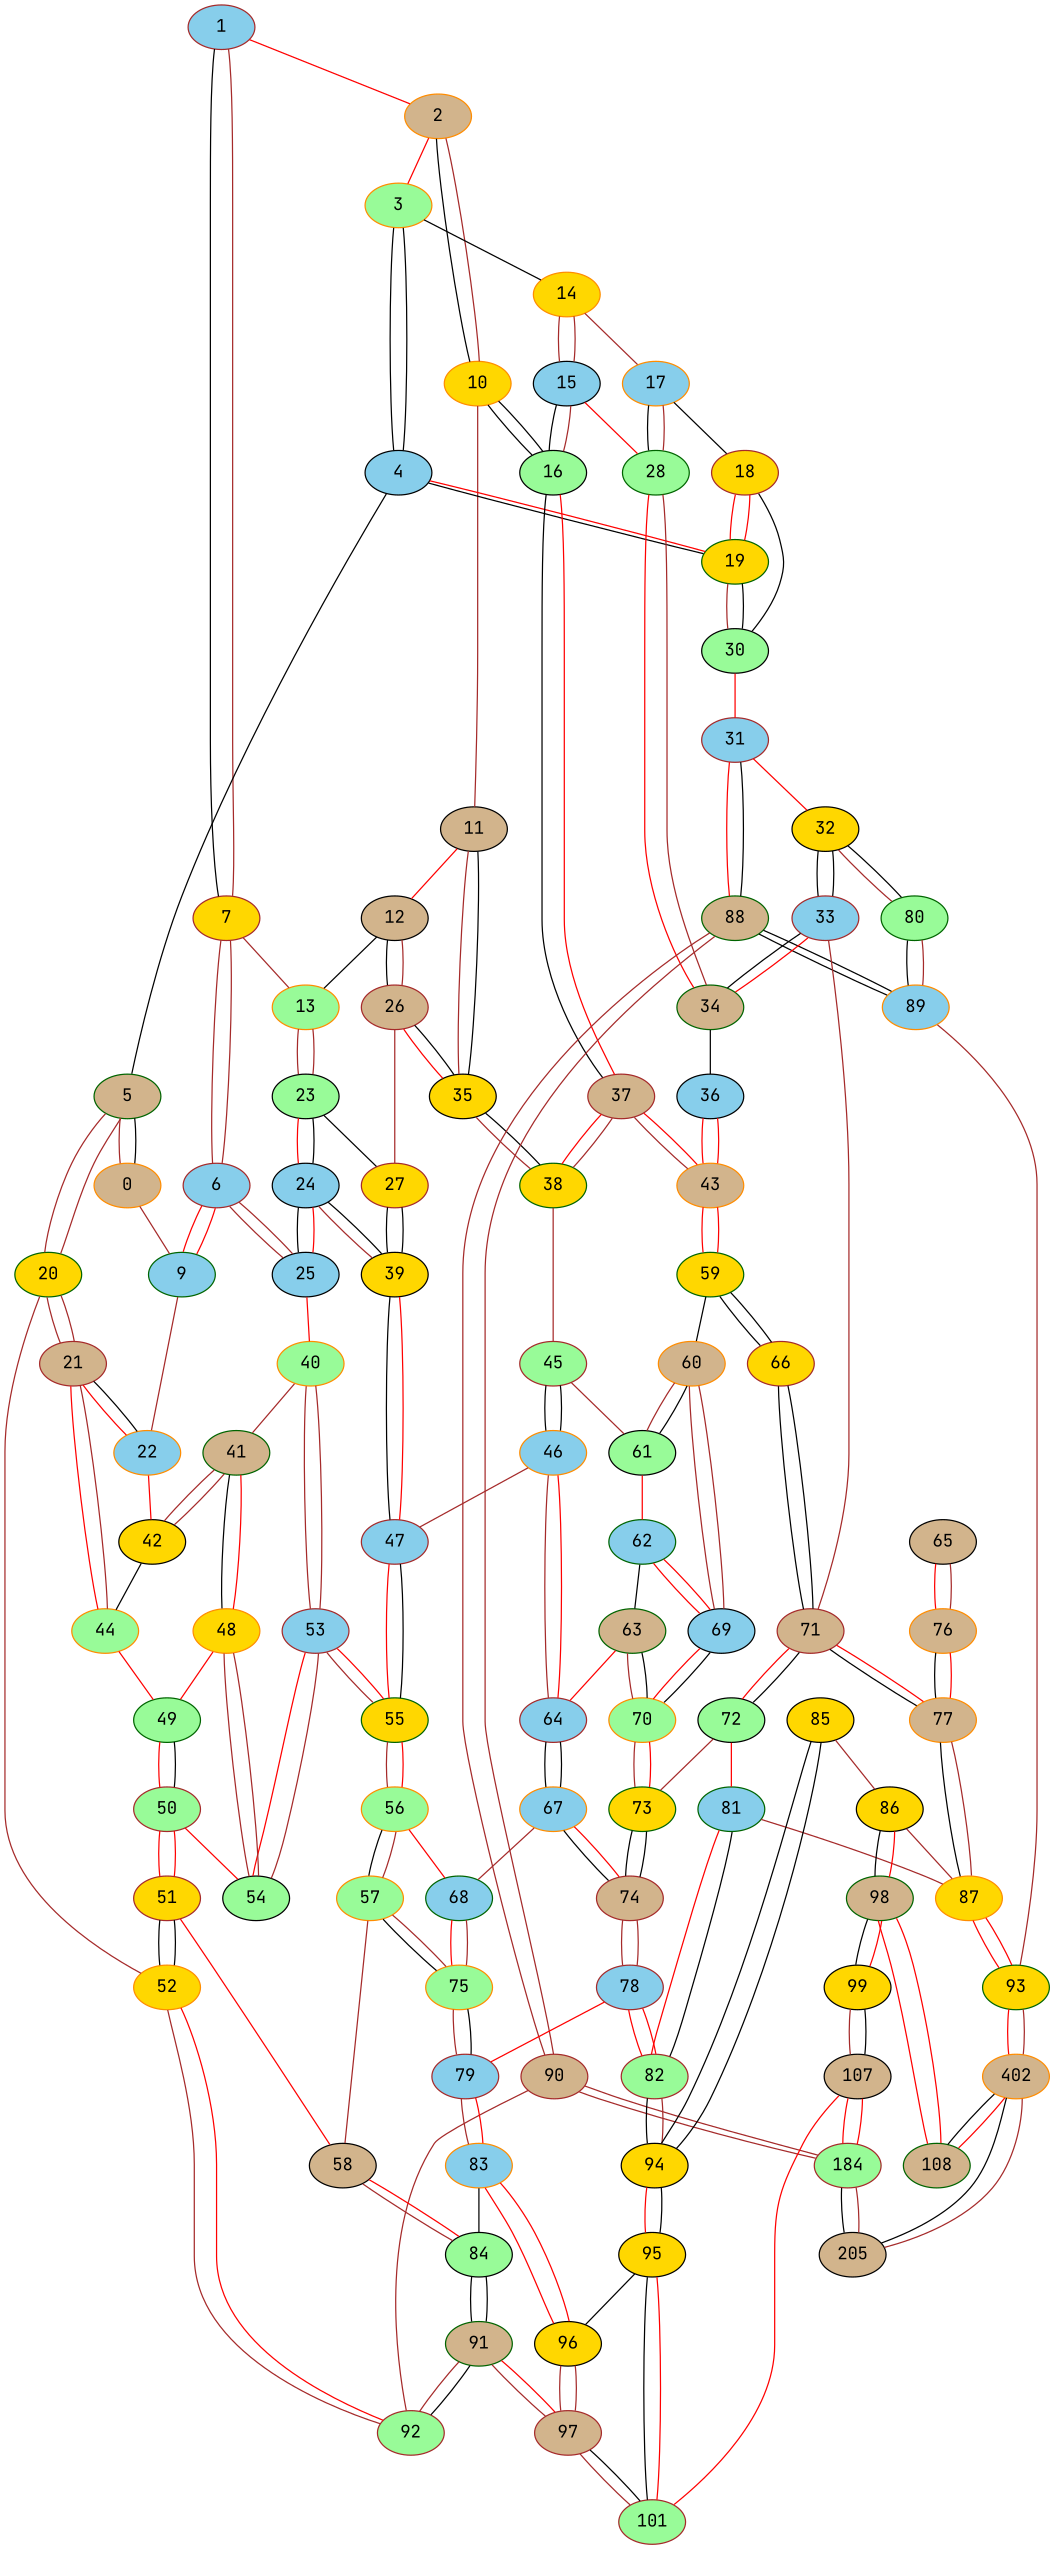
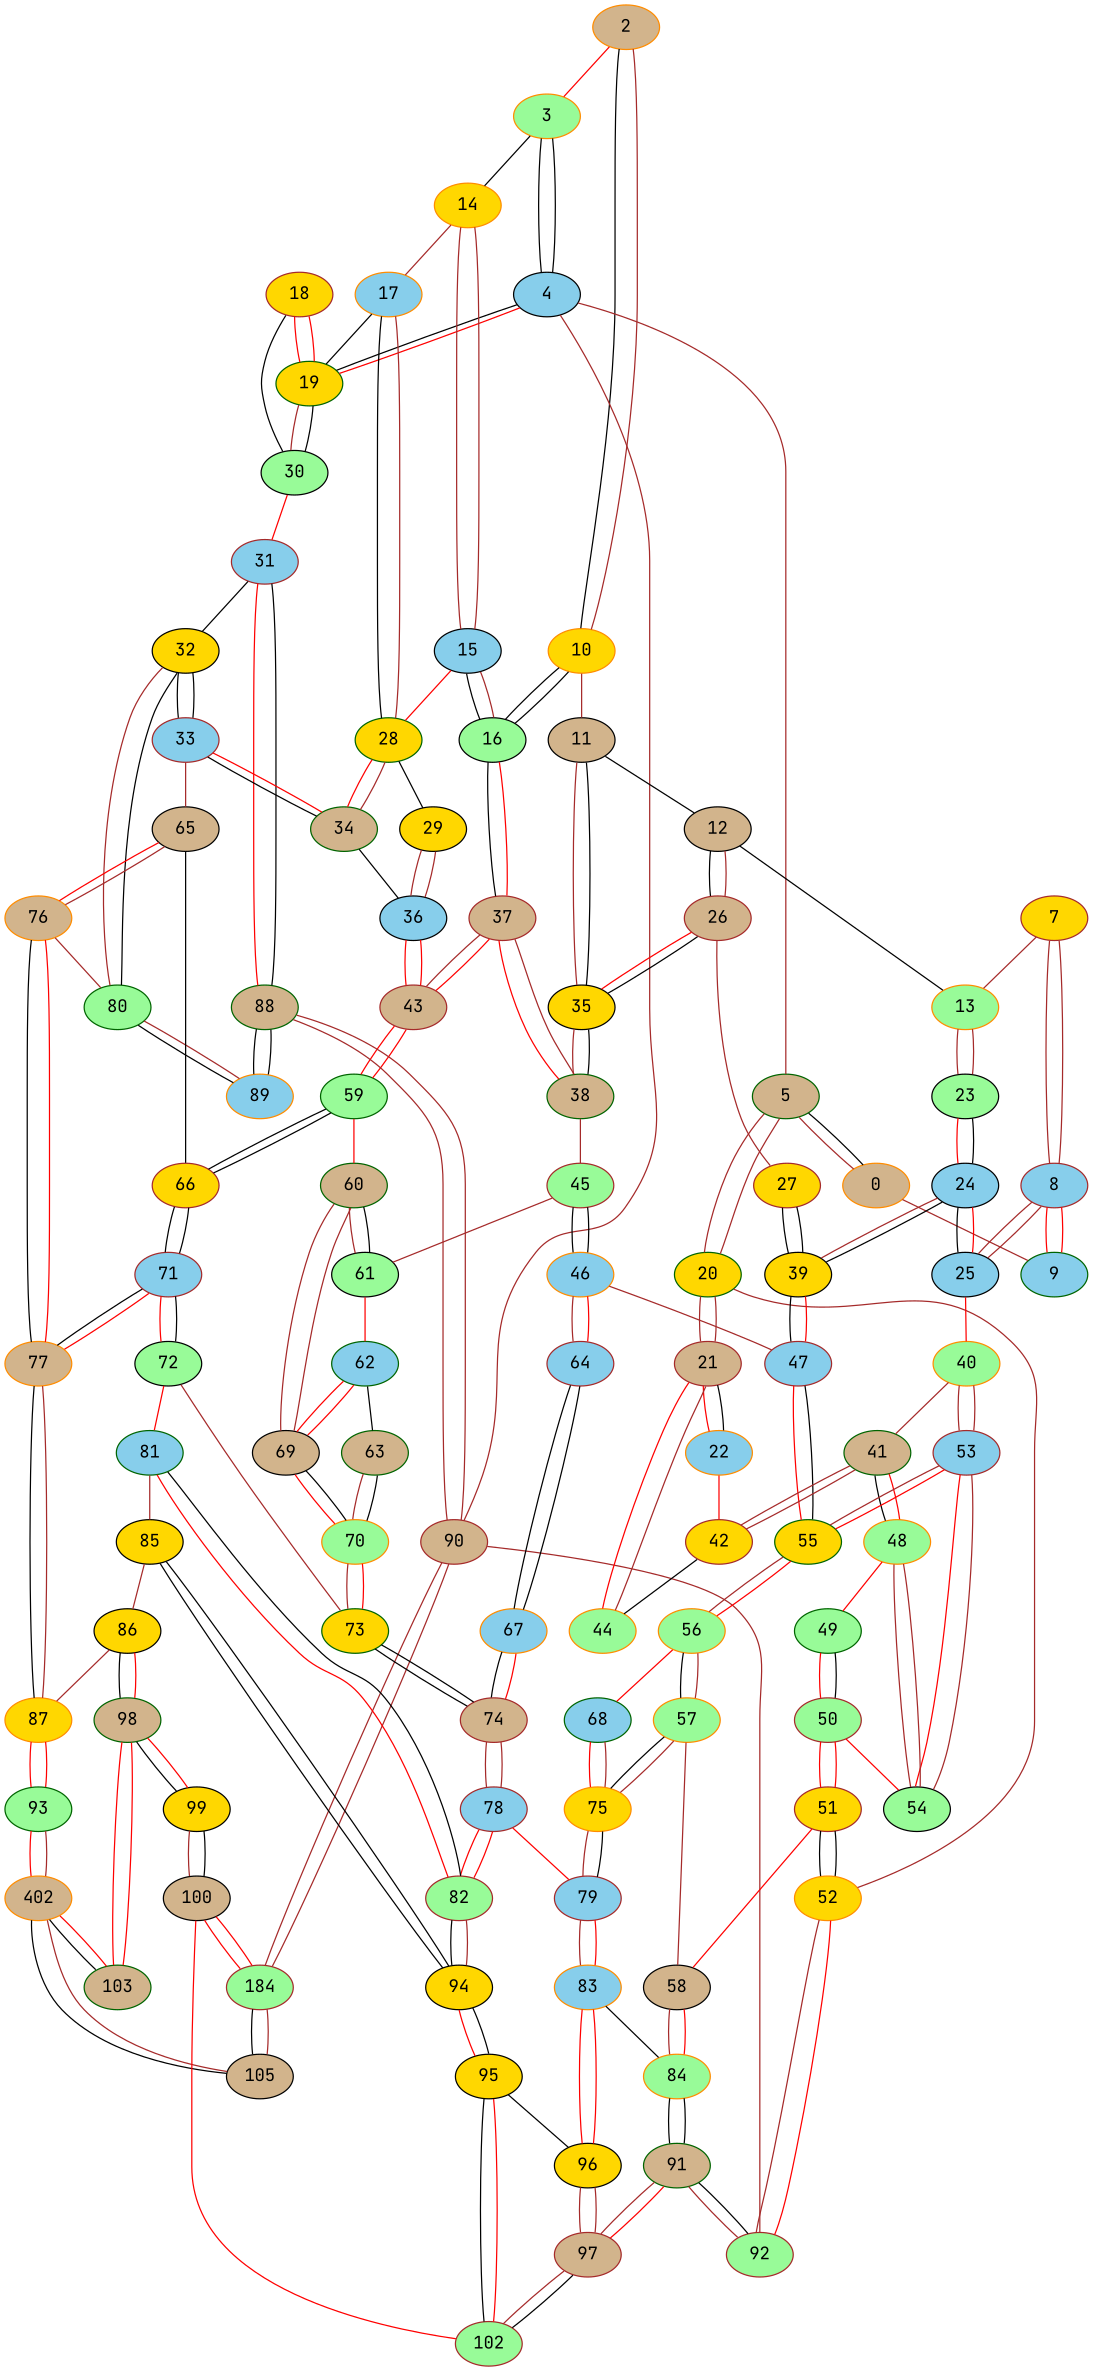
  graph {
    fontname="JetBrains Mono"
    node [color=brown fillcolor=tan fontname="JetBrains Mono" style=filled]
    edge [color=brown fontname="JetBrains Mono"]
-   1 [fillcolor=skyblue]
    2 [color=darkorange]
    7 [fillcolor=gold]
    3 [color=darkorange fillcolor=palegreen]
    10 [color=darkorange fillcolor=gold]
-   8 [fillcolor=skyblue label=6]
+   8 [fillcolor=skyblue]
    13 [color=darkorange fillcolor=palegreen]
    4 [color=black fillcolor=skyblue]
    14 [color=darkorange fillcolor=gold]
    11 [color=black]
    16 [color=black fillcolor=palegreen]
    5 [color=darkgreen]
    19 [color=darkgreen fillcolor=gold]
    90
    15 [color=black fillcolor=skyblue]
    17 [color=darkorange fillcolor=skyblue]
    n17 [color=darkorange label=0]
    20 [color=darkgreen fillcolor=gold]
    30 [color=black fillcolor=palegreen]
    92 [fillcolor=palegreen]
    n21 [fillcolor=palegreen label=184]
    9 [color=darkgreen fillcolor=skyblue]
    21
    52 [color=darkorange fillcolor=gold]
    22 [color=darkorange fillcolor=skyblue]
    25 [color=black fillcolor=skyblue]
    23 [color=black fillcolor=palegreen]
    40 [color=darkorange fillcolor=palegreen]
-   42 [color=black fillcolor=gold]
+   42 [fillcolor=gold]
    12 [color=black]
    35 [color=black fillcolor=gold]
    37
    26
-   38 [color=darkgreen fillcolor=gold]
+   38 [color=darkgreen]
    27 [fillcolor=gold]
    24 [color=black fillcolor=skyblue]
-   28 [color=darkgreen fillcolor=palegreen]
+   28 [color=darkgreen fillcolor=gold]
    18 [fillcolor=gold]
+   29 [color=black fillcolor=gold]
    36 [color=black fillcolor=skyblue]
-   43 [color=darkorange]
+   43
    34 [color=darkgreen]
    31 [fillcolor=skyblue]
    44 [color=darkorange fillcolor=palegreen]
    49 [color=darkgreen fillcolor=palegreen]
    39 [color=black fillcolor=gold]
    47 [fillcolor=skyblue]
    41 [color=darkgreen]
    53 [fillcolor=skyblue]
    32 [color=black fillcolor=gold]
    88 [color=darkgreen]
    33 [fillcolor=skyblue]
    80 [color=darkgreen fillcolor=palegreen]
    89 [color=darkorange fillcolor=skyblue]
    65 [color=black]
    66 [fillcolor=gold]
    76 [color=darkorange]
    45 [fillcolor=palegreen]
-   59 [color=darkgreen fillcolor=gold]
+   59 [color=darkgreen fillcolor=palegreen]
    46 [color=darkorange fillcolor=skyblue]
    61 [color=black fillcolor=palegreen]
    55 [color=darkgreen fillcolor=gold]
-   48 [color=darkorange fillcolor=gold]
+   48 [color=darkorange fillcolor=palegreen]
    54 [color=black fillcolor=palegreen]
-   60 [color=darkorange]
+   60 [color=darkgreen]
    50 [fillcolor=palegreen]
    64 [fillcolor=skyblue]
    62 [color=darkgreen fillcolor=skyblue]
    67 [color=darkorange fillcolor=skyblue]
    56 [color=darkorange fillcolor=palegreen]
    51 [fillcolor=gold]
    58 [color=black]
-   84 [color=black fillcolor=palegreen]
+   84 [color=darkorange fillcolor=palegreen]
    57 [color=darkorange fillcolor=palegreen]
    68 [color=darkgreen fillcolor=skyblue]
-   75 [color=darkorange fillcolor=palegreen]
+   75 [color=darkorange fillcolor=gold]
    79 [fillcolor=skyblue]
    91 [color=darkgreen]
-   69 [color=black fillcolor=skyblue]
-   71
+   69 [color=black]
+   71 [fillcolor=skyblue]
    70 [color=darkorange fillcolor=palegreen]
    63 [color=darkgreen]
    73 [color=darkgreen fillcolor=gold]
    74
    77 [color=darkorange]
    72 [color=black fillcolor=palegreen]
    78 [fillcolor=skyblue]
    81 [color=darkgreen fillcolor=skyblue]
    87 [color=darkorange fillcolor=gold]
    82 [fillcolor=palegreen]
    85 [color=black fillcolor=gold]
    83 [color=darkorange fillcolor=skyblue]
-   93 [color=darkgreen fillcolor=gold]
+   93 [color=darkgreen fillcolor=palegreen]
    94 [color=black fillcolor=gold]
    96 [color=black fillcolor=gold]
    86 [color=black fillcolor=gold]
    95 [color=black fillcolor=gold]
    97
    98 [color=darkgreen]
    99 [color=black fillcolor=gold]
-   103 [color=darkgreen label=108]
+   103 [color=darkgreen]
    n102 [color=darkorange label=402]
-   105 [color=black label=205]
-   101 [fillcolor=palegreen]
-   100 [color=black label=107]
-   1 -- 2 [color=red]
-   1 -- 7 [color=black]
-   1 -- 7
+   105 [color=black]
+   101 [fillcolor=palegreen label=102]
+   100 [color=black]
    2 -- 3 [color=red]
    2 -- 10 [color=black]
    2 -- 10
    7 -- 8
    7 -- 8
    7 -- 13
    3 -- 4 [color=black]
    3 -- 4 [color=black]
    3 -- 14 [color=black]
    10 -- 11
    10 -- 16 [color=black]
    10 -- 16 [color=black]
    8 -- 9 [color=red]
    8 -- 9 [color=red]
    8 -- 25
    8 -- 25
    13 -- 23
    13 -- 23
-   4 -- 5 [color=black]
+   4 -- 5
    4 -- 19 [color=black]
    4 -- 19 [color=red]
+   4 -- 90
    14 -- 15
    14 -- 15
    14 -- 17
-   11 -- 12 [color=red]
+   11 -- 12 [color=black]
    11 -- 35
    11 -- 35 [color=black]
    16 -- 37 [color=black]
    16 -- 37 [color=red]
    5 -- n17
    5 -- n17 [color=black]
    5 -- 20
    5 -- 20
    19 -- 30
    19 -- 30 [color=black]
    90 -- 92
    90 -- n21
    90 -- n21
    15 -- 16 [color=black]
    15 -- 16
    15 -- 28 [color=red]
    17 -- 28 [color=black]
    17 -- 28
-   17 -- 18 [color=black]
+   17 -- 19 [color=black]
    n17 -- 9
    20 -- 21
    20 -- 21
    20 -- 52
    30 -- 31 [color=red]
    n21 -- 105 [color=black]
    n21 -- 105
-   9 -- 22
    21 -- 22 [color=red]
    21 -- 22 [color=black]
    21 -- 44 [color=red]
    21 -- 44
    52 -- 92
    52 -- 92 [color=red]
    22 -- 42 [color=red]
    25 -- 40 [color=red]
-   23 -- 27 [color=black]
    23 -- 24 [color=red]
    23 -- 24 [color=black]
    40 -- 41
    40 -- 53
    40 -- 53
    42 -- 44 [color=black]
    12 -- 13 [color=black]
    12 -- 26 [color=black]
    12 -- 26
    35 -- 38
    35 -- 38 [color=black]
    37 -- 38 [color=red]
    37 -- 38
    37 -- 43
    37 -- 43 [color=red]
    26 -- 35 [color=red]
    26 -- 35 [color=black]
    26 -- 27
    38 -- 45
    27 -- 39 [color=black]
    27 -- 39 [color=black]
    24 -- 25 [color=black]
    24 -- 25 [color=red]
    24 -- 39
    24 -- 39 [color=black]
+   28 -- 29 [color=black]
    28 -- 34 [color=red]
    28 -- 34
    18 -- 19 [color=red]
    18 -- 19 [color=red]
    18 -- 30 [color=black]
+   29 -- 36
+   29 -- 36
    36 -- 43 [color=red]
    36 -- 43 [color=red]
    43 -- 59 [color=red]
    43 -- 59 [color=red]
    34 -- 36 [color=black]
-   31 -- 32 [color=red]
+   31 -- 32 [color=black]
    31 -- 88 [color=red]
    31 -- 88 [color=black]
-   44 -- 49 [color=red]
    49 -- 50 [color=red]
    49 -- 50 [color=black]
    39 -- 47 [color=black]
    39 -- 47 [color=red]
    47 -- 55 [color=red]
    47 -- 55 [color=black]
    41 -- 42
    41 -- 42
    41 -- 48 [color=black]
    41 -- 48 [color=red]
    53 -- 55
    53 -- 55 [color=red]
    53 -- 54 [color=red]
    53 -- 54
    32 -- 33 [color=black]
    32 -- 33 [color=black]
    32 -- 80
    32 -- 80 [color=black]
    88 -- 90
    88 -- 90
    88 -- 89 [color=black]
    88 -- 89 [color=black]
    33 -- 34 [color=black]
    33 -- 34 [color=red]
-   33 -- 71
+   33 -- 65
    80 -- 89 [color=black]
    80 -- 89
-   89 -- 93
+   65 -- 66 [color=black]
    65 -- 76 [color=red]
    65 -- 76
    66 -- 71 [color=black]
    66 -- 71 [color=black]
+   76 -- 80
    76 -- 77 [color=black]
    76 -- 77 [color=red]
    45 -- 46 [color=black]
    45 -- 46 [color=black]
    45 -- 61
    59 -- 66 [color=black]
    59 -- 66 [color=black]
-   59 -- 60 [color=black]
+   59 -- 60 [color=red]
    46 -- 47
    46 -- 64
    46 -- 64 [color=red]
    61 -- 62 [color=red]
    55 -- 56
    55 -- 56 [color=red]
    48 -- 49 [color=red]
    48 -- 54
    48 -- 54
    60 -- 61
    60 -- 61 [color=black]
    60 -- 69
    60 -- 69
    50 -- 54 [color=red]
    50 -- 51 [color=red]
    50 -- 51 [color=red]
    64 -- 67 [color=black]
    64 -- 67 [color=black]
    62 -- 69 [color=red]
    62 -- 69 [color=red]
    62 -- 63 [color=black]
-   67 -- 68
    67 -- 74 [color=black]
    67 -- 74 [color=red]
    56 -- 57 [color=black]
    56 -- 57
    56 -- 68 [color=red]
    51 -- 52 [color=black]
    51 -- 52 [color=black]
    51 -- 58 [color=red]
    58 -- 84
    58 -- 84 [color=red]
    84 -- 91 [color=black]
    84 -- 91 [color=black]
    57 -- 58
    57 -- 75 [color=black]
    57 -- 75
    68 -- 75 [color=red]
    68 -- 75
    75 -- 79
    75 -- 79 [color=black]
    79 -- 83
    79 -- 83 [color=red]
    91 -- 92
    91 -- 92 [color=black]
    91 -- 97
    91 -- 97 [color=red]
    69 -- 70 [color=red]
    69 -- 70 [color=black]
    71 -- 77 [color=black]
    71 -- 77 [color=red]
    71 -- 72 [color=red]
    71 -- 72 [color=black]
    70 -- 73
    70 -- 73 [color=red]
-   63 -- 64 [color=red]
    63 -- 70
    63 -- 70 [color=black]
    73 -- 74 [color=black]
    73 -- 74 [color=black]
    74 -- 78
    74 -- 78
    77 -- 87 [color=black]
    77 -- 87
    72 -- 73
    72 -- 81 [color=red]
    78 -- 79 [color=red]
    78 -- 82 [color=red]
    78 -- 82 [color=red]
    81 -- 82 [color=red]
    81 -- 82 [color=black]
-   81 -- 87
+   81 -- 85
    87 -- 93 [color=red]
    87 -- 93 [color=red]
    82 -- 94 [color=black]
    82 -- 94
    85 -- 94 [color=black]
    85 -- 94 [color=black]
    85 -- 86
    83 -- 84 [color=black]
    83 -- 96 [color=red]
    83 -- 96 [color=red]
    93 -- n102 [color=red]
    93 -- n102
    94 -- 95 [color=red]
    94 -- 95 [color=black]
    96 -- 97
    96 -- 97
    86 -- 87
    86 -- 98 [color=black]
    86 -- 98 [color=red]
    95 -- 96 [color=black]
    95 -- 101 [color=black]
    95 -- 101 [color=red]
    97 -- 101
    97 -- 101 [color=black]
    98 -- 99 [color=black]
    98 -- 99 [color=red]
    98 -- 103 [color=red]
    98 -- 103 [color=red]
    99 -- 100
    99 -- 100 [color=black]
    n102 -- 103 [color=black]
    n102 -- 103 [color=red]
    n102 -- 105 [color=black]
    n102 -- 105
    100 -- n21 [color=red]
    100 -- n21 [color=red]
    100 -- 101 [color=red]
  }
